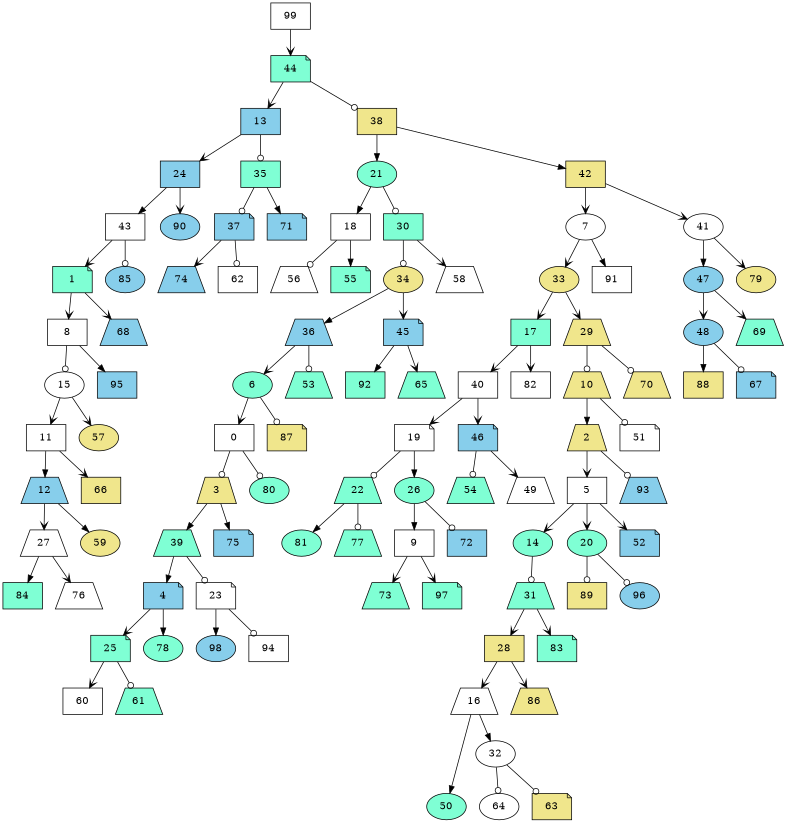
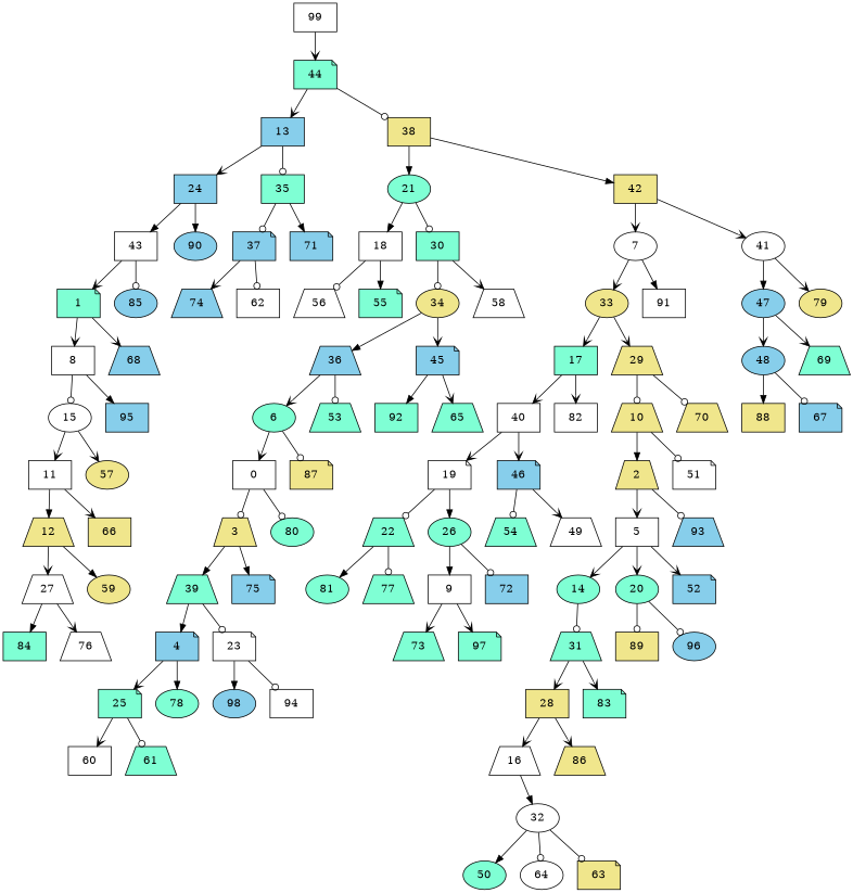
  digraph {
    node [fillcolor=aquamarine shape=box style=filled]
    edge [arrowhead=vee]
    n1 [fillcolor=white label=0]
    n2 [fillcolor=khaki label=3 shape=trapezium]
    n3 [label=80 shape=ellipse]
    n4 [label=39 shape=trapezium]
    n5 [fillcolor=skyblue label=75 shape=note]
    n6 [label=1 shape=note]
    n7 [fillcolor=white label=8]
    n8 [fillcolor=skyblue label=68 shape=trapezium]
    n9 [fillcolor=white label=15 shape=ellipse]
    n10 [fillcolor=skyblue label=95]
    n11 [fillcolor=khaki label=2 shape=trapezium]
    n12 [fillcolor=white label=5]
    n13 [fillcolor=skyblue label=93 shape=trapezium]
    n14 [label=14 shape=ellipse]
    n15 [label=20 shape=ellipse]
    n16 [fillcolor=skyblue label=52 shape=note]
    n17 [fillcolor=skyblue label=4 shape=note]
    n18 [fillcolor=white label=23 shape=note]
    n19 [label=25 shape=note]
    n20 [label=78 shape=ellipse]
    n21 [fillcolor=white label=60]
    n22 [label=61 shape=trapezium]
    n23 [label=31 shape=trapezium]
    n24 [fillcolor=khaki label=89]
    n25 [fillcolor=skyblue label=96 shape=ellipse]
    n26 [label=6 shape=ellipse]
    n27 [fillcolor=khaki label=87 shape=note]
    n28 [fillcolor=white label=7 shape=ellipse]
    n29 [fillcolor=khaki label=33 shape=ellipse]
    n30 [fillcolor=white label=91]
    n31 [label=17]
    n32 [fillcolor=khaki label=29 shape=trapezium]
    n33 [fillcolor=white label=11]
    n34 [fillcolor=khaki label=57 shape=ellipse]
    n35 [fillcolor=white label=9]
    n36 [label=73 shape=trapezium]
    n37 [label=97 shape=note]
    n38 [fillcolor=khaki label=10 shape=trapezium]
    n39 [fillcolor=white label=51 shape=note]
-   n40 [fillcolor=skyblue label=12 shape=trapezium]
+   n40 [fillcolor=khaki label=12 shape=trapezium]
    n41 [fillcolor=khaki label=66]
    n42 [fillcolor=white label=27 shape=trapezium]
    n43 [fillcolor=khaki label=59 shape=ellipse]
    n44 [label=84]
    n45 [fillcolor=white label=76 shape=trapezium]
    n46 [fillcolor=skyblue label=13]
    n47 [fillcolor=skyblue label=24]
    n48 [label=35]
    n49 [fillcolor=white label=43]
    n50 [fillcolor=skyblue label=90 shape=ellipse]
    n51 [fillcolor=skyblue label=37 shape=note]
    n52 [fillcolor=skyblue label=71 shape=note]
    n53 [fillcolor=khaki label=28]
    n54 [label=83 shape=note]
    n55 [fillcolor=white label=16 shape=trapezium]
    n56 [fillcolor=white label=32 shape=ellipse]
    n57 [label=50 shape=ellipse]
    n58 [fillcolor=white label=64 shape=ellipse]
    n59 [fillcolor=khaki label=63 shape=note]
    n60 [fillcolor=white label=40]
    n61 [fillcolor=white label=82]
    n62 [fillcolor=white label=19 shape=note]
    n63 [fillcolor=skyblue label=46 shape=note]
    n64 [fillcolor=white label=18]
    n65 [fillcolor=white label=56 shape=trapezium]
    n66 [label=55 shape=note]
    n67 [label=22 shape=trapezium]
    n68 [label=26 shape=ellipse]
    n69 [label=81 shape=ellipse]
    n70 [label=77 shape=trapezium]
    n71 [fillcolor=skyblue label=72]
    n72 [label=21 shape=ellipse]
    n73 [label=30]
    n74 [fillcolor=khaki label=34 shape=ellipse]
    n75 [fillcolor=white label=58 shape=trapezium]
    n76 [fillcolor=skyblue label=98 shape=ellipse]
    n77 [fillcolor=white label=94]
    n78 [fillcolor=skyblue label=85 shape=ellipse]
    n79 [fillcolor=khaki label=86 shape=trapezium]
    n80 [fillcolor=khaki label=70 shape=trapezium]
    n81 [fillcolor=skyblue label=36 shape=trapezium]
    n82 [fillcolor=skyblue label=45 shape=note]
    n83 [label=53 shape=trapezium]
    n84 [label=92]
    n85 [label=65 shape=trapezium]
    n86 [fillcolor=skyblue label=74 shape=trapezium]
    n87 [fillcolor=white label=62]
    n88 [fillcolor=khaki label=38]
    n89 [fillcolor=khaki label=42]
    n90 [fillcolor=white label=41 shape=ellipse]
    n91 [label=54 shape=trapezium]
    n92 [fillcolor=white label=49 shape=trapezium]
    n93 [fillcolor=skyblue label=47 shape=ellipse]
    n94 [fillcolor=khaki label=79 shape=ellipse]
    n95 [fillcolor=skyblue label=48 shape=ellipse]
    n96 [label=69 shape=trapezium]
    n97 [label=44 shape=note]
    n98 [fillcolor=khaki label=88]
    n99 [fillcolor=skyblue label=67 shape=note]
    n100 [fillcolor=white label=99]
    n1 -> n2 [arrowhead=odot]
    n1 -> n3 [arrowhead=odot]
    n2 -> n4 [arrowhead=normal]
    n2 -> n5 [arrowhead=normal]
    n4 -> n17 [arrowhead=normal]
    n4 -> n18 [arrowhead=odot]
    n6 -> n7
    n6 -> n8
    n7 -> n9 [arrowhead=odot]
    n7 -> n10 [arrowhead=normal]
    n9 -> n33
    n9 -> n34
    n11 -> n12
    n11 -> n13 [arrowhead=odot]
    n12 -> n14
    n12 -> n15
    n12 -> n16
    n14 -> n23 [arrowhead=odot]
    n15 -> n24 [arrowhead=odot]
    n15 -> n25 [arrowhead=odot]
    n17 -> n19
    n17 -> n20 [arrowhead=normal]
    n18 -> n76 [arrowhead=normal]
    n18 -> n77 [arrowhead=odot]
    n19 -> n21
    n19 -> n22 [arrowhead=odot]
    n23 -> n53
    n23 -> n54
    n26 -> n1
    n26 -> n27 [arrowhead=odot]
    n28 -> n29
    n28 -> n30 [arrowhead=normal]
    n29 -> n31
    n29 -> n32
    n31 -> n60
    n31 -> n61
    n32 -> n38 [arrowhead=odot]
    n32 -> n80 [arrowhead=odot]
    n33 -> n40 [arrowhead=normal]
    n33 -> n41
    n35 -> n36
    n35 -> n37
    n38 -> n11 [arrowhead=normal]
    n38 -> n39 [arrowhead=odot]
    n40 -> n42
    n40 -> n43 [arrowhead=normal]
    n42 -> n44 [arrowhead=normal]
    n42 -> n45
    n46 -> n47
    n46 -> n48 [arrowhead=odot]
    n47 -> n49 [arrowhead=normal]
-   n47 -> n50
+   n47 -> n50 [arrowhead=normal]
    n48 -> n51 [arrowhead=odot]
    n48 -> n52 [arrowhead=normal]
    n49 -> n6
    n49 -> n78 [arrowhead=odot]
    n51 -> n86
    n51 -> n87 [arrowhead=odot]
    n53 -> n55
    n53 -> n79
    n55 -> n56 [arrowhead=normal]
-   n55 -> n57 [arrowhead=normal]
+   n56 -> n57 [arrowhead=normal]
    n56 -> n58 [arrowhead=odot]
    n56 -> n59 [arrowhead=odot]
    n60 -> n62
    n60 -> n63
    n62 -> n67 [arrowhead=odot]
    n62 -> n68 [arrowhead=normal]
    n63 -> n91 [arrowhead=odot]
    n63 -> n92
    n64 -> n65 [arrowhead=odot]
    n64 -> n66 [arrowhead=normal]
    n67 -> n69 [arrowhead=normal]
    n67 -> n70 [arrowhead=odot]
    n68 -> n35 [arrowhead=normal]
    n68 -> n71 [arrowhead=odot]
    n72 -> n64 [arrowhead=normal]
    n72 -> n73 [arrowhead=odot]
    n73 -> n74 [arrowhead=odot]
    n73 -> n75
    n74 -> n81 [arrowhead=normal]
    n74 -> n82
    n81 -> n26
    n81 -> n83 [arrowhead=odot]
    n82 -> n84 [arrowhead=normal]
    n82 -> n85
    n88 -> n72 [arrowhead=normal]
    n88 -> n89 [arrowhead=normal]
    n89 -> n28
    n89 -> n90
    n90 -> n93 [arrowhead=normal]
    n90 -> n94
    n93 -> n95
    n93 -> n96
    n95 -> n98 [arrowhead=normal]
    n95 -> n99 [arrowhead=odot]
    n97 -> n46
    n97 -> n88 [arrowhead=odot]
    n100 -> n97
  }
